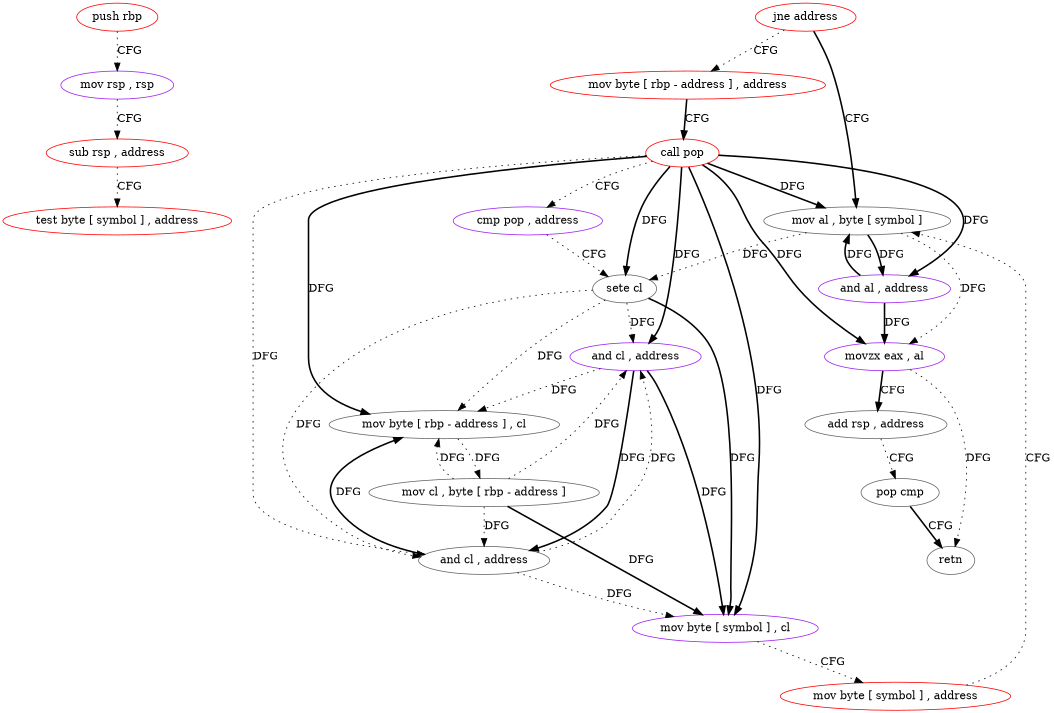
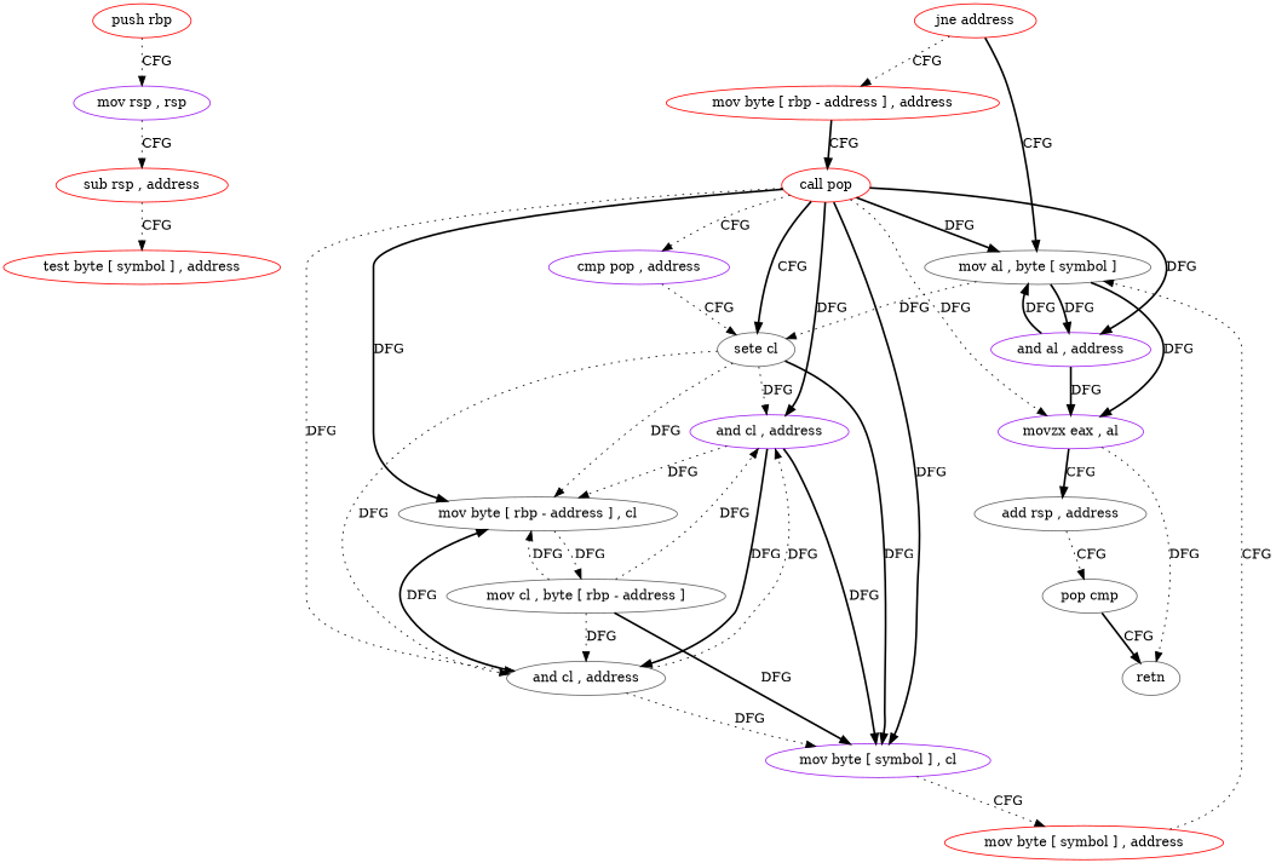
  digraph {
    node [color=gray40]
    edge [style=dotted]
    n1 [color=red label="push rbp"]
    n2 [color=purple label="mov rsp , rsp"]
    n3 [color=red label="sub rsp , address"]
    n4 [color=red label="test byte [ symbol ] , address"]
    n5 [color=red label="jne address"]
    n6 [label="mov al , byte [ symbol ]"]
    n7 [color=red label="mov byte [ rbp - address ] , address"]
    n8 [color=purple label="and al , address"]
    n9 [color=purple label="movzx eax , al"]
    n10 [label="sete cl"]
    n11 [color=red label="call pop"]
    n12 [label="add rsp , address"]
    n13 [label=retn]
    n14 [color=purple label="and cl , address"]
    n15 [label="mov byte [ rbp - address ] , cl"]
    n16 [label="and cl , address"]
    n17 [color=purple label="mov byte [ symbol ] , cl"]
    n18 [color=purple label="cmp pop , address"]
    n19 [label="pop cmp"]
    n20 [label="mov cl , byte [ rbp - address ]"]
    n21 [color=red label="mov byte [ symbol ] , address"]
    n1 -> n2 [label=CFG]
    n2 -> n3 [label=CFG]
    n3 -> n4 [label=CFG]
    n5 -> n6 [label=CFG style=bold]
    n5 -> n7 [label=CFG]
    n6 -> n8 [label=DFG style=bold]
-   n6 -> n9 [label=DFG]
+   n6 -> n9 [label=DFG style=bold]
    n6 -> n10 [label=DFG]
    n7 -> n11 [label=CFG style=bold]
    n8 -> n6 [label=DFG style=bold]
    n8 -> n9 [label=DFG style=bold]
    n9 -> n12 [label=CFG style=bold]
    n9 -> n13 [label=DFG]
    n10 -> n14 [label=DFG]
    n10 -> n15 [label=DFG]
    n10 -> n16 [label=DFG]
    n10 -> n17 [label=DFG style=bold]
    n11 -> n6 [label=DFG style=bold]
    n11 -> n8 [label=DFG style=bold]
-   n11 -> n9 [label=DFG style=bold]
-   n11 -> n10 [label=DFG style=bold]
+   n11 -> n9 [label=DFG]
+   n11 -> n10 [label=CFG style=bold]
    n11 -> n14 [label=DFG style=bold]
    n11 -> n15 [label=DFG style=bold]
    n11 -> n16 [label=DFG]
    n11 -> n17 [label=DFG style=bold]
    n11 -> n18 [label=CFG]
    n12 -> n19 [label=CFG]
    n14 -> n15 [label=DFG]
    n14 -> n16 [label=DFG style=bold]
    n14 -> n17 [label=DFG style=bold]
    n15 -> n20 [label=DFG]
    n16 -> n14 [label=DFG]
    n16 -> n15 [label=DFG style=bold]
    n16 -> n17 [label=DFG]
    n17 -> n21 [label=CFG]
    n18 -> n10 [label=CFG]
    n19 -> n13 [label=CFG style=bold]
    n20 -> n14 [label=DFG]
    n20 -> n15 [label=DFG]
    n20 -> n16 [label=DFG]
    n20 -> n17 [label=DFG style=bold]
    n21 -> n6 [label=CFG]
  }
